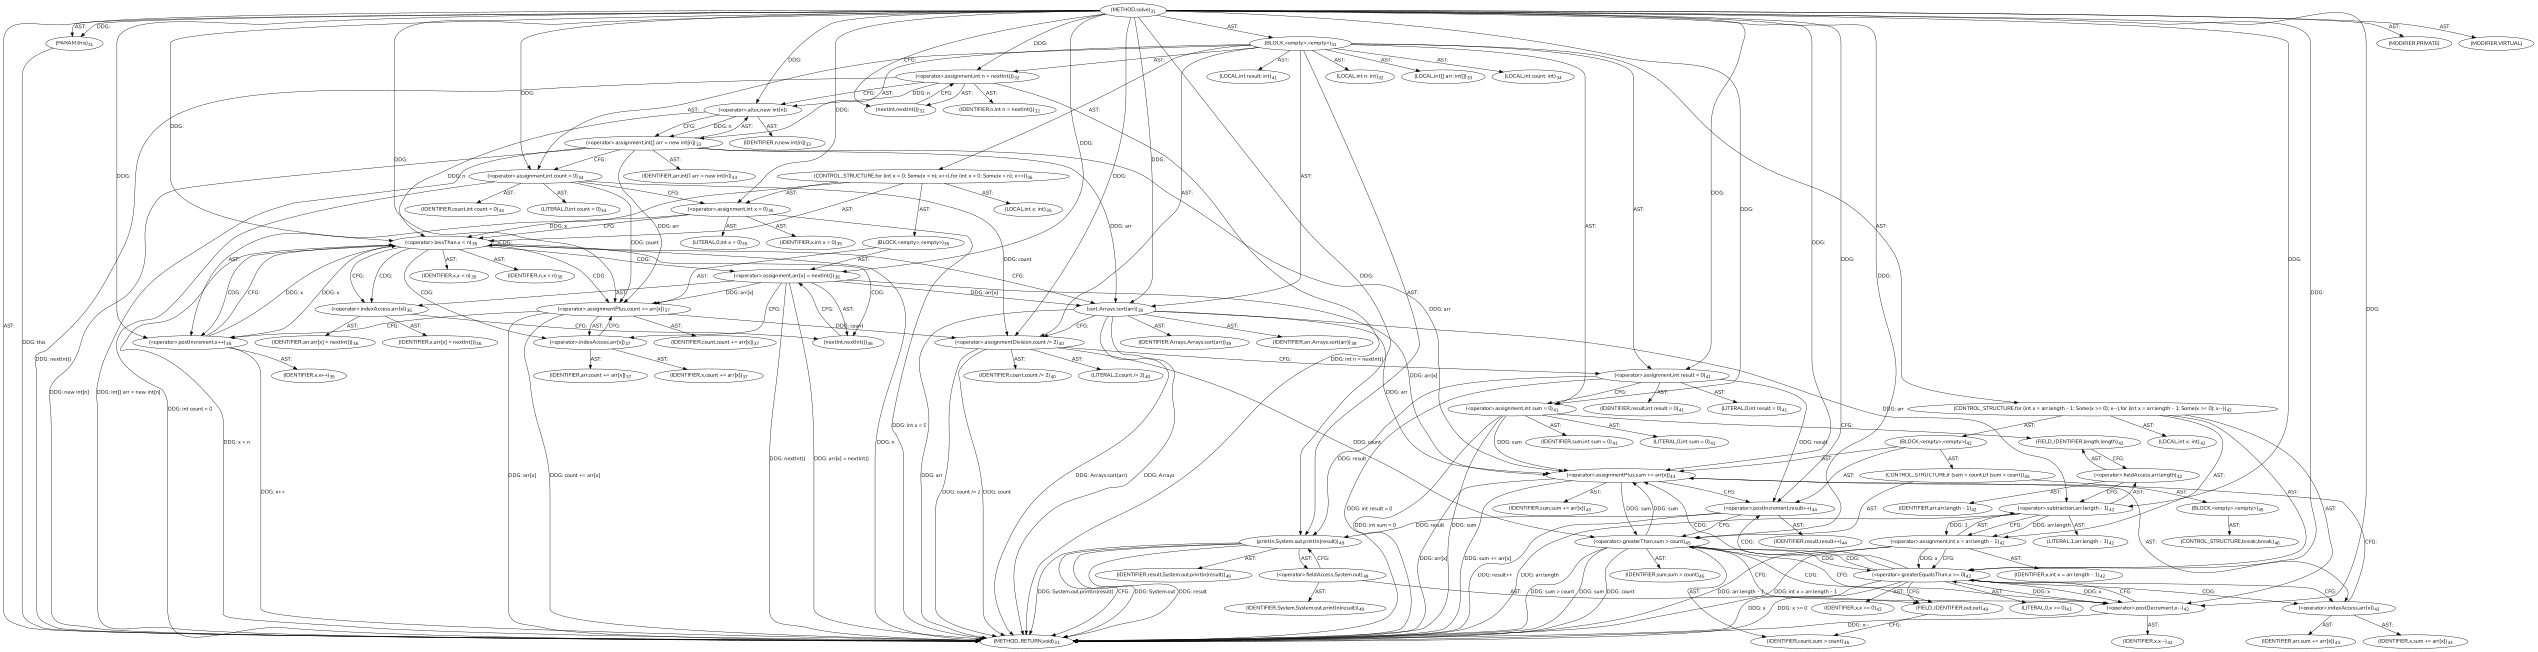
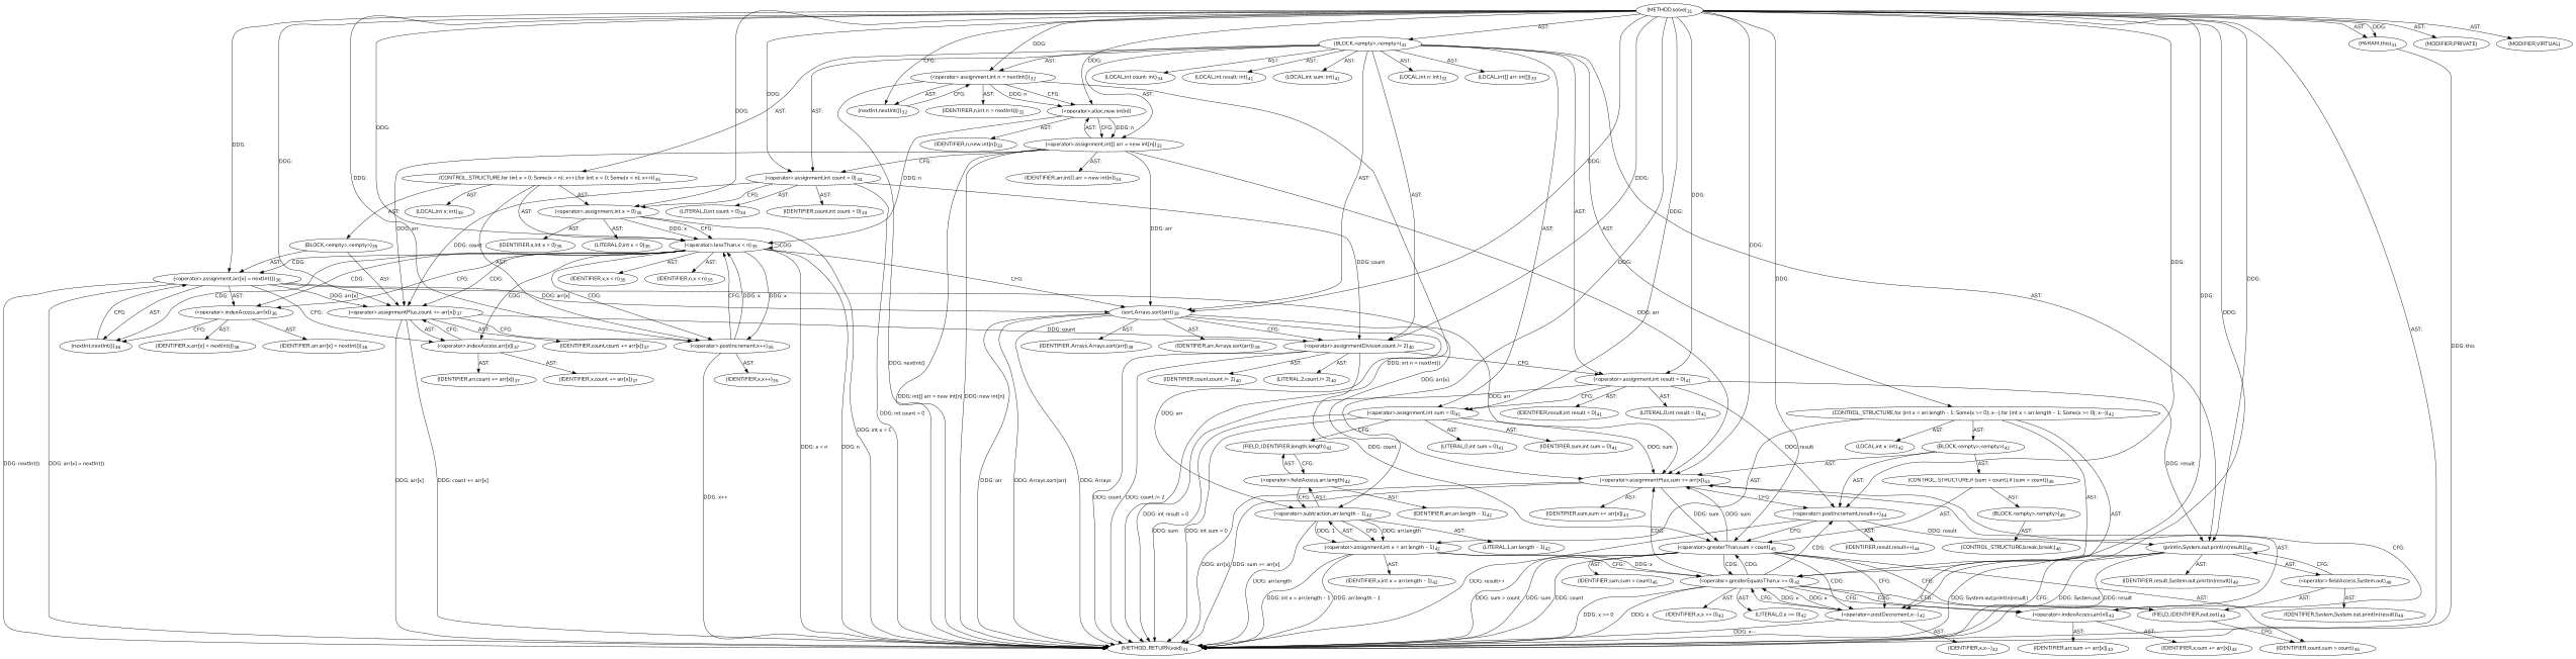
  digraph {
    fontname=Nunito
    node [fontname=Nunito]
    edge [fontname=Nunito]
    n1 [label=<(METHOD,solve)<SUB>31</SUB>>]
    n2 [label=<(PARAM,this)<SUB>31</SUB>>]
    n3 [label=<(BLOCK,&lt;empty&gt;,&lt;empty&gt;)<SUB>31</SUB>>]
    n4 [label=<(&lt;operator&gt;.assignment,int n = nextInt())<SUB>32</SUB>>]
    n5 [label=<(nextInt,nextInt())<SUB>32</SUB>>]
    n6 [label=<(&lt;operator&gt;.alloc,new int[n])>]
    n7 [label=<(&lt;operator&gt;.assignment,int count = 0)<SUB>34</SUB>>]
    n8 [label=<(&lt;operator&gt;.assignment,int x = 0)<SUB>35</SUB>>]
    n9 [label=<(&lt;operator&gt;.lessThan,x &lt; n)<SUB>35</SUB>>]
    n10 [label=<(&lt;operator&gt;.postIncrement,x++)<SUB>35</SUB>>]
    n11 [label=<(&lt;operator&gt;.assignment,arr[x] = nextInt())<SUB>36</SUB>>]
    n12 [label=<(&lt;operator&gt;.assignmentPlus,count += arr[x])<SUB>37</SUB>>]
    n13 [label=<(sort,Arrays.sort(arr))<SUB>39</SUB>>]
    n14 [label=<(&lt;operator&gt;.assignmentDivision,count /= 2)<SUB>40</SUB>>]
    n15 [label=<(&lt;operator&gt;.assignment,int result = 0)<SUB>41</SUB>>]
    n16 [label=<(&lt;operator&gt;.assignment,int sum = 0)<SUB>41</SUB>>]
    n17 [label=<(&lt;operator&gt;.subtraction,arr.length - 1)<SUB>42</SUB>>]
    n18 [label=<(&lt;operator&gt;.greaterEqualsThan,x &gt;= 0)<SUB>42</SUB>>]
    n19 [label=<(&lt;operator&gt;.postDecrement,x--)<SUB>42</SUB>>]
    n20 [label=<(&lt;operator&gt;.assignmentPlus,sum += arr[x])<SUB>43</SUB>>]
    n21 [label=<(&lt;operator&gt;.postIncrement,result++)<SUB>44</SUB>>]
    n22 [label=<(&lt;operator&gt;.greaterThan,sum &gt; count)<SUB>45</SUB>>]
    n23 [label=<(println,System.out.println(result))<SUB>49</SUB>>]
    n24 [label=<(MODIFIER,PRIVATE)>]
    n25 [label=<(MODIFIER,VIRTUAL)>]
    n26 [label=<(METHOD_RETURN,void)<SUB>31</SUB>>]
    n27 [label=<(LOCAL,int n: int)<SUB>32</SUB>>]
    n28 [label=<(LOCAL,int[] arr: int[])<SUB>33</SUB>>]
    n29 [label=<(&lt;operator&gt;.assignment,int[] arr = new int[n])<SUB>33</SUB>>]
    n30 [label=<(LOCAL,int count: int)<SUB>34</SUB>>]
    n31 [label=<(CONTROL_STRUCTURE,for (int x = 0; Some(x &lt; n); x++),for (int x = 0; Some(x &lt; n); x++))<SUB>35</SUB>>]
    n32 [label=<(LOCAL,int result: int)<SUB>41</SUB>>]
+   n33 [label=<(LOCAL,int sum: int)<SUB>41</SUB>>]
    n34 [label=<(CONTROL_STRUCTURE,for (int x = arr.length - 1; Some(x &gt;= 0); x--),for (int x = arr.length - 1; Some(x &gt;= 0); x--))<SUB>42</SUB>>]
    n35 [label=<(IDENTIFIER,n,int n = nextInt())<SUB>32</SUB>>]
    n36 [label=<(IDENTIFIER,n,new int[n])<SUB>33</SUB>>]
    n37 [label=<(IDENTIFIER,count,int count = 0)<SUB>34</SUB>>]
    n38 [label=<(LITERAL,0,int count = 0)<SUB>34</SUB>>]
    n39 [label=<(IDENTIFIER,x,int x = 0)<SUB>35</SUB>>]
    n40 [label=<(LITERAL,0,int x = 0)<SUB>35</SUB>>]
    n41 [label=<(IDENTIFIER,x,x &lt; n)<SUB>35</SUB>>]
    n42 [label=<(IDENTIFIER,n,x &lt; n)<SUB>35</SUB>>]
    n43 [label=<(&lt;operator&gt;.indexAccess,arr[x])<SUB>36</SUB>>]
    n44 [label=<(nextInt,nextInt())<SUB>36</SUB>>]
    n45 [label=<(&lt;operator&gt;.indexAccess,arr[x])<SUB>37</SUB>>]
    n46 [label=<(IDENTIFIER,x,x++)<SUB>35</SUB>>]
    n47 [label=<(IDENTIFIER,count,count += arr[x])<SUB>37</SUB>>]
    n48 [label=<(IDENTIFIER,Arrays,Arrays.sort(arr))<SUB>39</SUB>>]
    n49 [label=<(IDENTIFIER,arr,Arrays.sort(arr))<SUB>39</SUB>>]
    n50 [label=<(IDENTIFIER,count,count /= 2)<SUB>40</SUB>>]
    n51 [label=<(LITERAL,2,count /= 2)<SUB>40</SUB>>]
    n52 [label=<(IDENTIFIER,result,int result = 0)<SUB>41</SUB>>]
    n53 [label=<(LITERAL,0,int result = 0)<SUB>41</SUB>>]
    n54 [label=<(IDENTIFIER,sum,int sum = 0)<SUB>41</SUB>>]
    n55 [label=<(LITERAL,0,int sum = 0)<SUB>41</SUB>>]
    n56 [label=<(FIELD_IDENTIFIER,length,length)<SUB>42</SUB>>]
    n57 [label=<(&lt;operator&gt;.assignment,int x = arr.length - 1)<SUB>42</SUB>>]
    n58 [label=<(&lt;operator&gt;.fieldAccess,arr.length)<SUB>42</SUB>>]
    n59 [label=<(LITERAL,1,arr.length - 1)<SUB>42</SUB>>]
    n60 [label=<(IDENTIFIER,x,x &gt;= 0)<SUB>42</SUB>>]
    n61 [label=<(LITERAL,0,x &gt;= 0)<SUB>42</SUB>>]
    n62 [label=<(&lt;operator&gt;.indexAccess,arr[x])<SUB>43</SUB>>]
    n63 [label=<(FIELD_IDENTIFIER,out,out)<SUB>49</SUB>>]
    n64 [label=<(IDENTIFIER,x,x--)<SUB>42</SUB>>]
    n65 [label=<(IDENTIFIER,sum,sum += arr[x])<SUB>43</SUB>>]
    n66 [label=<(IDENTIFIER,result,result++)<SUB>44</SUB>>]
    n67 [label=<(IDENTIFIER,sum,sum &gt; count)<SUB>45</SUB>>]
    n68 [label=<(IDENTIFIER,count,sum &gt; count)<SUB>45</SUB>>]
    n69 [label=<(&lt;operator&gt;.fieldAccess,System.out)<SUB>49</SUB>>]
    n70 [label=<(IDENTIFIER,result,System.out.println(result))<SUB>49</SUB>>]
    n71 [label=<(IDENTIFIER,arr,int[] arr = new int[n])<SUB>33</SUB>>]
    n72 [label=<(LOCAL,int x: int)<SUB>35</SUB>>]
    n73 [label=<(BLOCK,&lt;empty&gt;,&lt;empty&gt;)<SUB>35</SUB>>]
    n74 [label=<(LOCAL,int x: int)<SUB>42</SUB>>]
    n75 [label=<(BLOCK,&lt;empty&gt;,&lt;empty&gt;)<SUB>42</SUB>>]
    n76 [label=<(IDENTIFIER,arr,arr[x] = nextInt())<SUB>36</SUB>>]
    n77 [label=<(IDENTIFIER,x,arr[x] = nextInt())<SUB>36</SUB>>]
    n78 [label=<(IDENTIFIER,arr,count += arr[x])<SUB>37</SUB>>]
    n79 [label=<(IDENTIFIER,x,count += arr[x])<SUB>37</SUB>>]
    n80 [label=<(IDENTIFIER,x,int x = arr.length - 1)<SUB>42</SUB>>]
    n81 [label=<(CONTROL_STRUCTURE,if (sum &gt; count),if (sum &gt; count))<SUB>45</SUB>>]
    n82 [label=<(IDENTIFIER,arr,arr.length - 1)<SUB>42</SUB>>]
    n83 [label=<(IDENTIFIER,arr,sum += arr[x])<SUB>43</SUB>>]
    n84 [label=<(IDENTIFIER,x,sum += arr[x])<SUB>43</SUB>>]
    n85 [label=<(BLOCK,&lt;empty&gt;,&lt;empty&gt;)<SUB>45</SUB>>]
    n86 [label=<(CONTROL_STRUCTURE,break;,break;)<SUB>46</SUB>>]
    n87 [label=<(IDENTIFIER,System,System.out.println(result))<SUB>49</SUB>>]
    n1 -> n2 [label="AST: "]
    n1 -> n2 [label="DDG: "]
    n1 -> n3 [label="AST: "]
    n1 -> n4 [label="DDG: "]
    n1 -> n5 [label="CFG: "]
    n1 -> n6 [label="DDG: "]
    n1 -> n7 [label="DDG: "]
    n1 -> n8 [label="DDG: "]
    n1 -> n9 [label="DDG: "]
    n1 -> n10 [label="DDG: "]
    n1 -> n11 [label="DDG: "]
    n1 -> n12 [label="DDG: "]
    n1 -> n13 [label="DDG: "]
    n1 -> n14 [label="DDG: "]
    n1 -> n15 [label="DDG: "]
    n1 -> n16 [label="DDG: "]
    n1 -> n17 [label="DDG: "]
    n1 -> n18 [label="DDG: "]
    n1 -> n19 [label="DDG: "]
    n1 -> n20 [label="DDG: "]
    n1 -> n21 [label="DDG: "]
    n1 -> n22 [label="DDG: "]
    n1 -> n23 [label="DDG: "]
    n1 -> n24 [label="AST: "]
    n1 -> n25 [label="AST: "]
    n1 -> n26 [label="AST: "]
    n2 -> n26 [label="DDG: this"]
    n3 -> n4 [label="AST: "]
    n3 -> n7 [label="AST: "]
    n3 -> n13 [label="AST: "]
    n3 -> n14 [label="AST: "]
    n3 -> n15 [label="AST: "]
    n3 -> n16 [label="AST: "]
    n3 -> n23 [label="AST: "]
    n3 -> n27 [label="AST: "]
    n3 -> n28 [label="AST: "]
    n3 -> n29 [label="AST: "]
    n3 -> n30 [label="AST: "]
    n3 -> n31 [label="AST: "]
    n3 -> n32 [label="AST: "]
+   n3 -> n33 [label="AST: "]
    n3 -> n34 [label="AST: "]
    n4 -> n5 [label="AST: "]
    n4 -> n6 [label="CFG: "]
    n4 -> n6 [label="DDG: n"]
    n4 -> n26 [label="DDG: nextInt()"]
    n4 -> n26 [label="DDG: int n = nextInt()"]
    n4 -> n35 [label="AST: "]
    n5 -> n4 [label="CFG: "]
    n6 -> n9 [label="DDG: n"]
    n6 -> n29 [label="CFG: "]
    n6 -> n29 [label="DDG: n"]
    n6 -> n36 [label="AST: "]
    n7 -> n8 [label="CFG: "]
    n7 -> n12 [label="DDG: count"]
    n7 -> n14 [label="DDG: count"]
    n7 -> n26 [label="DDG: int count = 0"]
    n7 -> n37 [label="AST: "]
    n7 -> n38 [label="AST: "]
    n8 -> n9 [label="CFG: "]
    n8 -> n9 [label="DDG: x"]
    n8 -> n26 [label="DDG: int x = 0"]
    n8 -> n39 [label="AST: "]
    n8 -> n40 [label="AST: "]
    n9 -> n9 [label="CDG: "]
    n9 -> n10 [label="DDG: x"]
    n9 -> n10 [label="CDG: "]
    n9 -> n11 [label="CDG: "]
    n9 -> n12 [label="CDG: "]
    n9 -> n13 [label="CFG: "]
    n9 -> n26 [label="DDG: n"]
    n9 -> n26 [label="DDG: x &lt; n"]
    n9 -> n41 [label="AST: "]
    n9 -> n42 [label="AST: "]
    n9 -> n43 [label="CFG: "]
    n9 -> n43 [label="CDG: "]
    n9 -> n44 [label="CDG: "]
    n9 -> n45 [label="CDG: "]
    n10 -> n9 [label="CFG: "]
    n10 -> n9 [label="DDG: x"]
    n10 -> n26 [label="DDG: x++"]
    n10 -> n46 [label="AST: "]
    n11 -> n12 [label="DDG: arr[x]"]
    n11 -> n13 [label="DDG: arr[x]"]
    n11 -> n20 [label="DDG: arr[x]"]
    n11 -> n26 [label="DDG: nextInt()"]
    n11 -> n26 [label="DDG: arr[x] = nextInt()"]
    n11 -> n43 [label="AST: "]
    n11 -> n44 [label="AST: "]
    n11 -> n45 [label="CFG: "]
    n12 -> n10 [label="CFG: "]
    n12 -> n14 [label="DDG: count"]
    n12 -> n26 [label="DDG: arr[x]"]
    n12 -> n26 [label="DDG: count += arr[x]"]
    n12 -> n45 [label="AST: "]
    n12 -> n47 [label="AST: "]
    n13 -> n14 [label="CFG: "]
    n13 -> n17 [label="DDG: arr"]
    n13 -> n20 [label="DDG: arr"]
    n13 -> n26 [label="DDG: arr"]
    n13 -> n26 [label="DDG: Arrays.sort(arr)"]
    n13 -> n26 [label="DDG: Arrays"]
    n13 -> n48 [label="AST: "]
    n13 -> n49 [label="AST: "]
    n14 -> n15 [label="CFG: "]
    n14 -> n22 [label="DDG: count"]
    n14 -> n26 [label="DDG: count"]
    n14 -> n26 [label="DDG: count /= 2"]
    n14 -> n50 [label="AST: "]
    n14 -> n51 [label="AST: "]
    n15 -> n16 [label="CFG: "]
    n15 -> n21 [label="DDG: result"]
    n15 -> n23 [label="DDG: result"]
    n15 -> n26 [label="DDG: int result = 0"]
    n15 -> n52 [label="AST: "]
    n15 -> n53 [label="AST: "]
    n16 -> n20 [label="DDG: sum"]
    n16 -> n26 [label="DDG: sum"]
    n16 -> n26 [label="DDG: int sum = 0"]
    n16 -> n54 [label="AST: "]
    n16 -> n55 [label="AST: "]
    n16 -> n56 [label="CFG: "]
    n17 -> n26 [label="DDG: arr.length"]
    n17 -> n57 [label="CFG: "]
    n17 -> n57 [label="DDG: arr.length"]
    n17 -> n57 [label="DDG: 1"]
    n17 -> n58 [label="AST: "]
    n17 -> n59 [label="AST: "]
    n18 -> n19 [label="DDG: x"]
    n18 -> n20 [label="CDG: "]
    n18 -> n21 [label="CDG: "]
    n18 -> n22 [label="CDG: "]
    n18 -> n26 [label="DDG: x"]
    n18 -> n26 [label="DDG: x &gt;= 0"]
    n18 -> n60 [label="AST: "]
    n18 -> n61 [label="AST: "]
    n18 -> n62 [label="CFG: "]
    n18 -> n62 [label="CDG: "]
    n18 -> n63 [label="CFG: "]
    n19 -> n18 [label="CFG: "]
    n19 -> n18 [label="DDG: x"]
    n19 -> n26 [label="DDG: x--"]
    n19 -> n64 [label="AST: "]
    n20 -> n21 [label="CFG: "]
    n20 -> n22 [label="DDG: sum"]
    n20 -> n26 [label="DDG: arr[x]"]
    n20 -> n26 [label="DDG: sum += arr[x]"]
    n20 -> n62 [label="AST: "]
    n20 -> n65 [label="AST: "]
    n21 -> n22 [label="CFG: "]
    n21 -> n23 [label="DDG: result"]
    n21 -> n26 [label="DDG: result++"]
    n21 -> n66 [label="AST: "]
    n22 -> n18 [label="CDG: "]
    n22 -> n19 [label="CFG: "]
    n22 -> n19 [label="CDG: "]
    n22 -> n20 [label="DDG: sum"]
    n22 -> n26 [label="DDG: sum"]
    n22 -> n26 [label="DDG: count"]
    n22 -> n26 [label="DDG: sum &gt; count"]
    n22 -> n63 [label="CFG: "]
    n22 -> n67 [label="AST: "]
    n22 -> n68 [label="AST: "]
    n23 -> n26 [label="CFG: "]
    n23 -> n26 [label="DDG: System.out"]
    n23 -> n26 [label="DDG: result"]
    n23 -> n26 [label="DDG: System.out.println(result)"]
    n23 -> n69 [label="AST: "]
    n23 -> n70 [label="AST: "]
    n29 -> n6 [label="AST: "]
    n29 -> n7 [label="CFG: "]
    n29 -> n12 [label="DDG: arr"]
    n29 -> n13 [label="DDG: arr"]
    n29 -> n20 [label="DDG: arr"]
    n29 -> n26 [label="DDG: new int[n]"]
    n29 -> n26 [label="DDG: int[] arr = new int[n]"]
    n29 -> n71 [label="AST: "]
    n31 -> n8 [label="AST: "]
    n31 -> n9 [label="AST: "]
    n31 -> n10 [label="AST: "]
    n31 -> n72 [label="AST: "]
    n31 -> n73 [label="AST: "]
    n34 -> n18 [label="AST: "]
    n34 -> n19 [label="AST: "]
    n34 -> n57 [label="AST: "]
    n34 -> n74 [label="AST: "]
    n34 -> n75 [label="AST: "]
    n43 -> n44 [label="CFG: "]
    n43 -> n76 [label="AST: "]
    n43 -> n77 [label="AST: "]
    n44 -> n11 [label="CFG: "]
    n45 -> n12 [label="CFG: "]
    n45 -> n78 [label="AST: "]
    n45 -> n79 [label="AST: "]
    n56 -> n58 [label="CFG: "]
    n57 -> n17 [label="AST: "]
    n57 -> n18 [label="CFG: "]
    n57 -> n18 [label="DDG: x"]
    n57 -> n26 [label="DDG: arr.length - 1"]
    n57 -> n26 [label="DDG: int x = arr.length - 1"]
    n57 -> n80 [label="AST: "]
    n58 -> n17 [label="CFG: "]
    n58 -> n56 [label="AST: "]
    n58 -> n82 [label="AST: "]
    n62 -> n20 [label="CFG: "]
    n62 -> n83 [label="AST: "]
    n62 -> n84 [label="AST: "]
    n63 -> n68 [label="CFG: "]
    n69 -> n23 [label="CFG: "]
    n69 -> n63 [label="AST: "]
    n69 -> n87 [label="AST: "]
    n73 -> n11 [label="AST: "]
    n73 -> n12 [label="AST: "]
    n75 -> n20 [label="AST: "]
    n75 -> n21 [label="AST: "]
    n75 -> n81 [label="AST: "]
    n81 -> n22 [label="AST: "]
    n81 -> n85 [label="AST: "]
    n85 -> n86 [label="AST: "]
  }
